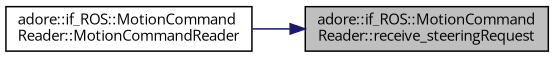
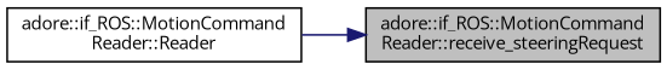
  digraph {
    rankdir=RL
    fontname="Open Sans"
    node [color=black fontname="Open Sans" fontsize=10 shape=record style=filled]
    n1 [fillcolor=grey75 fontcolor=black height=0.2 label="adore::if_ROS::MotionCommand\lReader::receive_steeringRequest" width=0.4]
-   n2 [fillcolor=white height=0.2 label="adore::if_ROS::MotionCommand\lReader::MotionCommandReader" width=0.4]
+   n2 [fillcolor=white height=0.2 label="adore::if_ROS::MotionCommand\lReader::Reader" width=0.4]
    n1 -> n2 [color=midnightblue dir=back fontname="Open Sans" fontsize=10 labelfontname=Helvetica labelfontsize=10 style=solid]
  }
